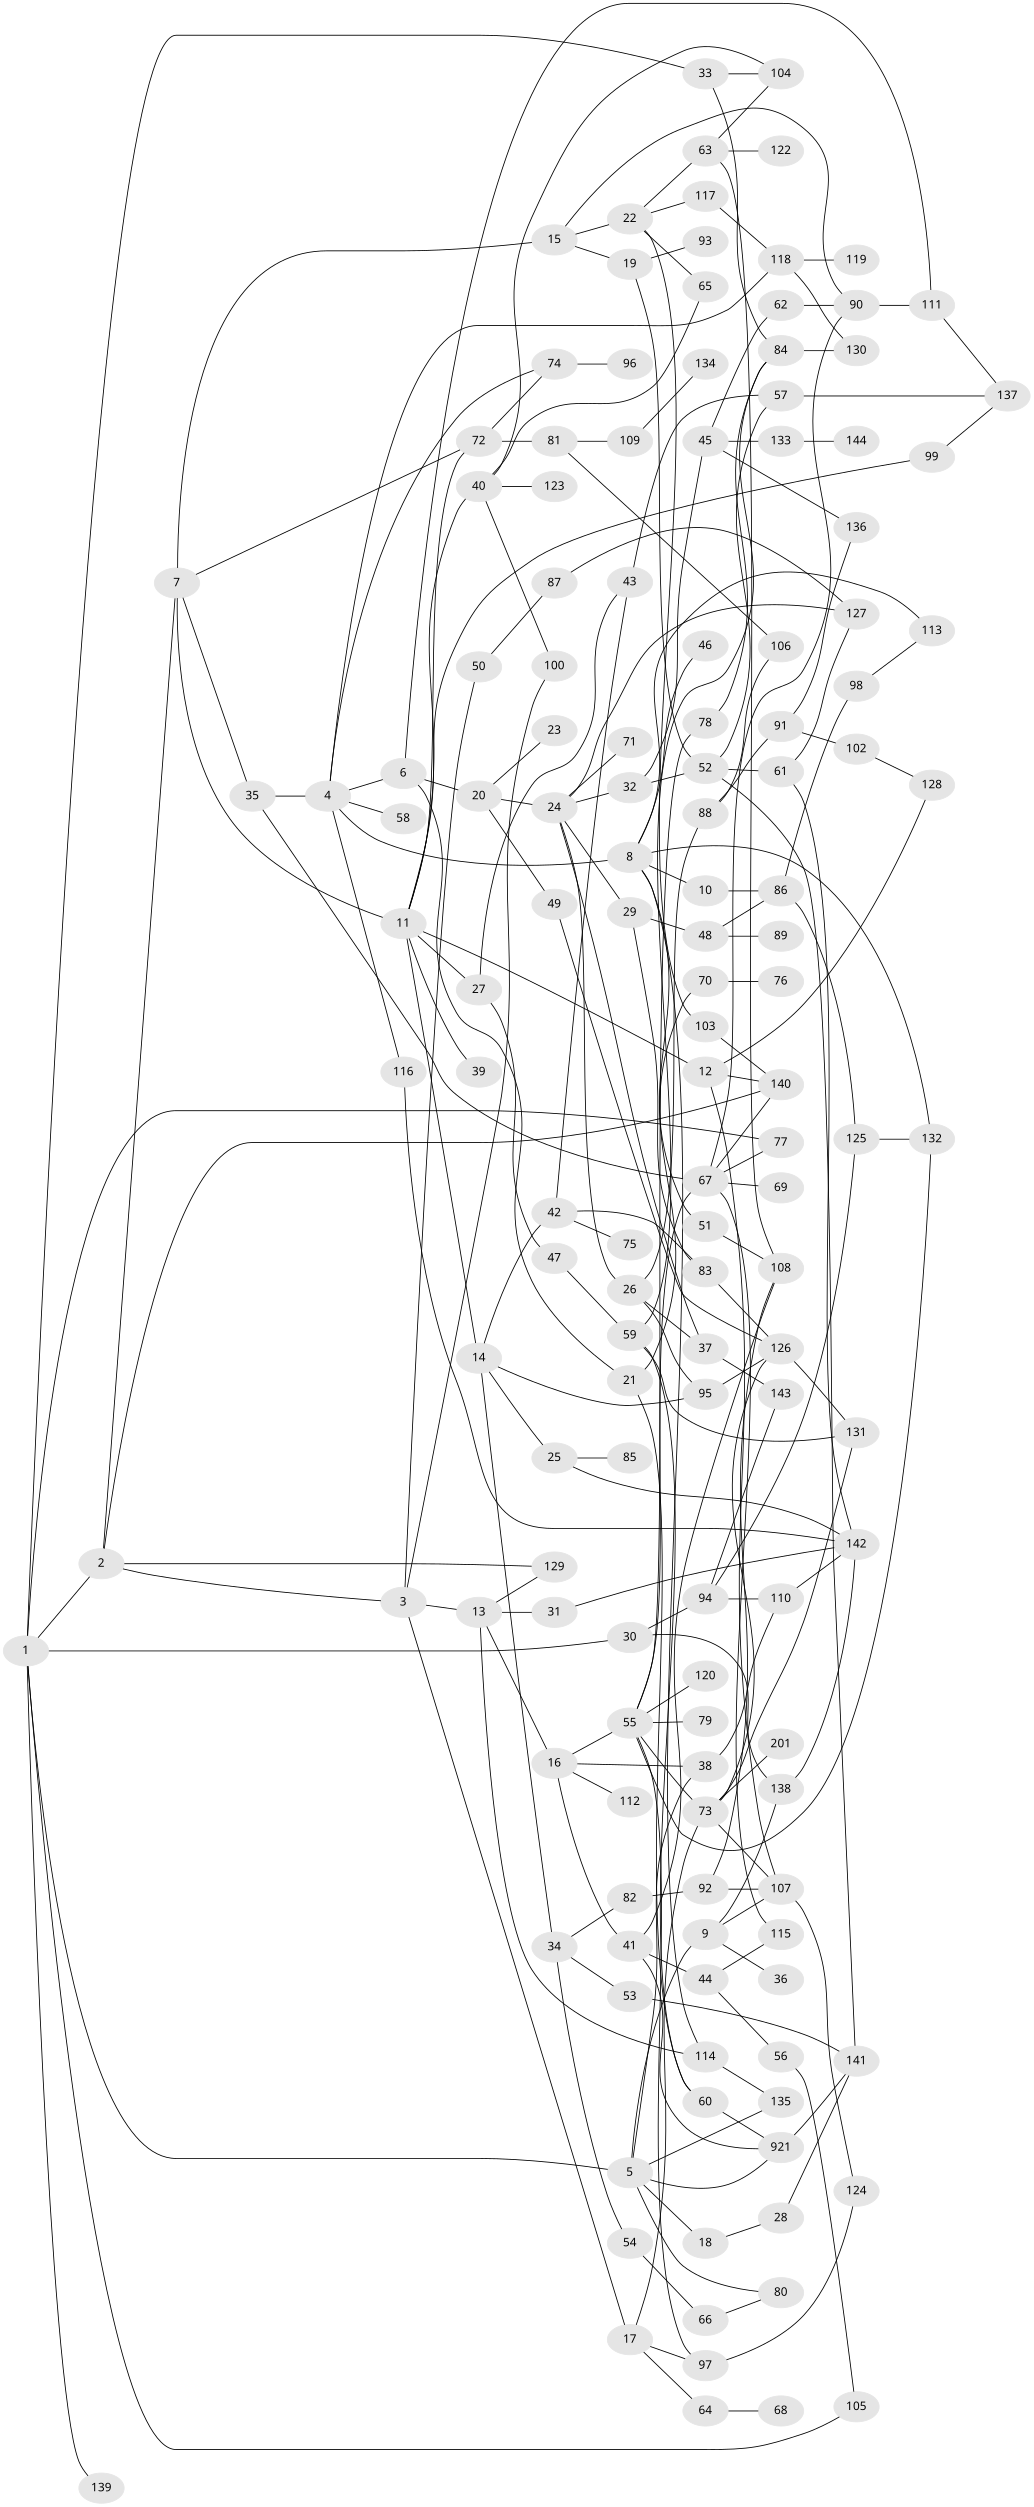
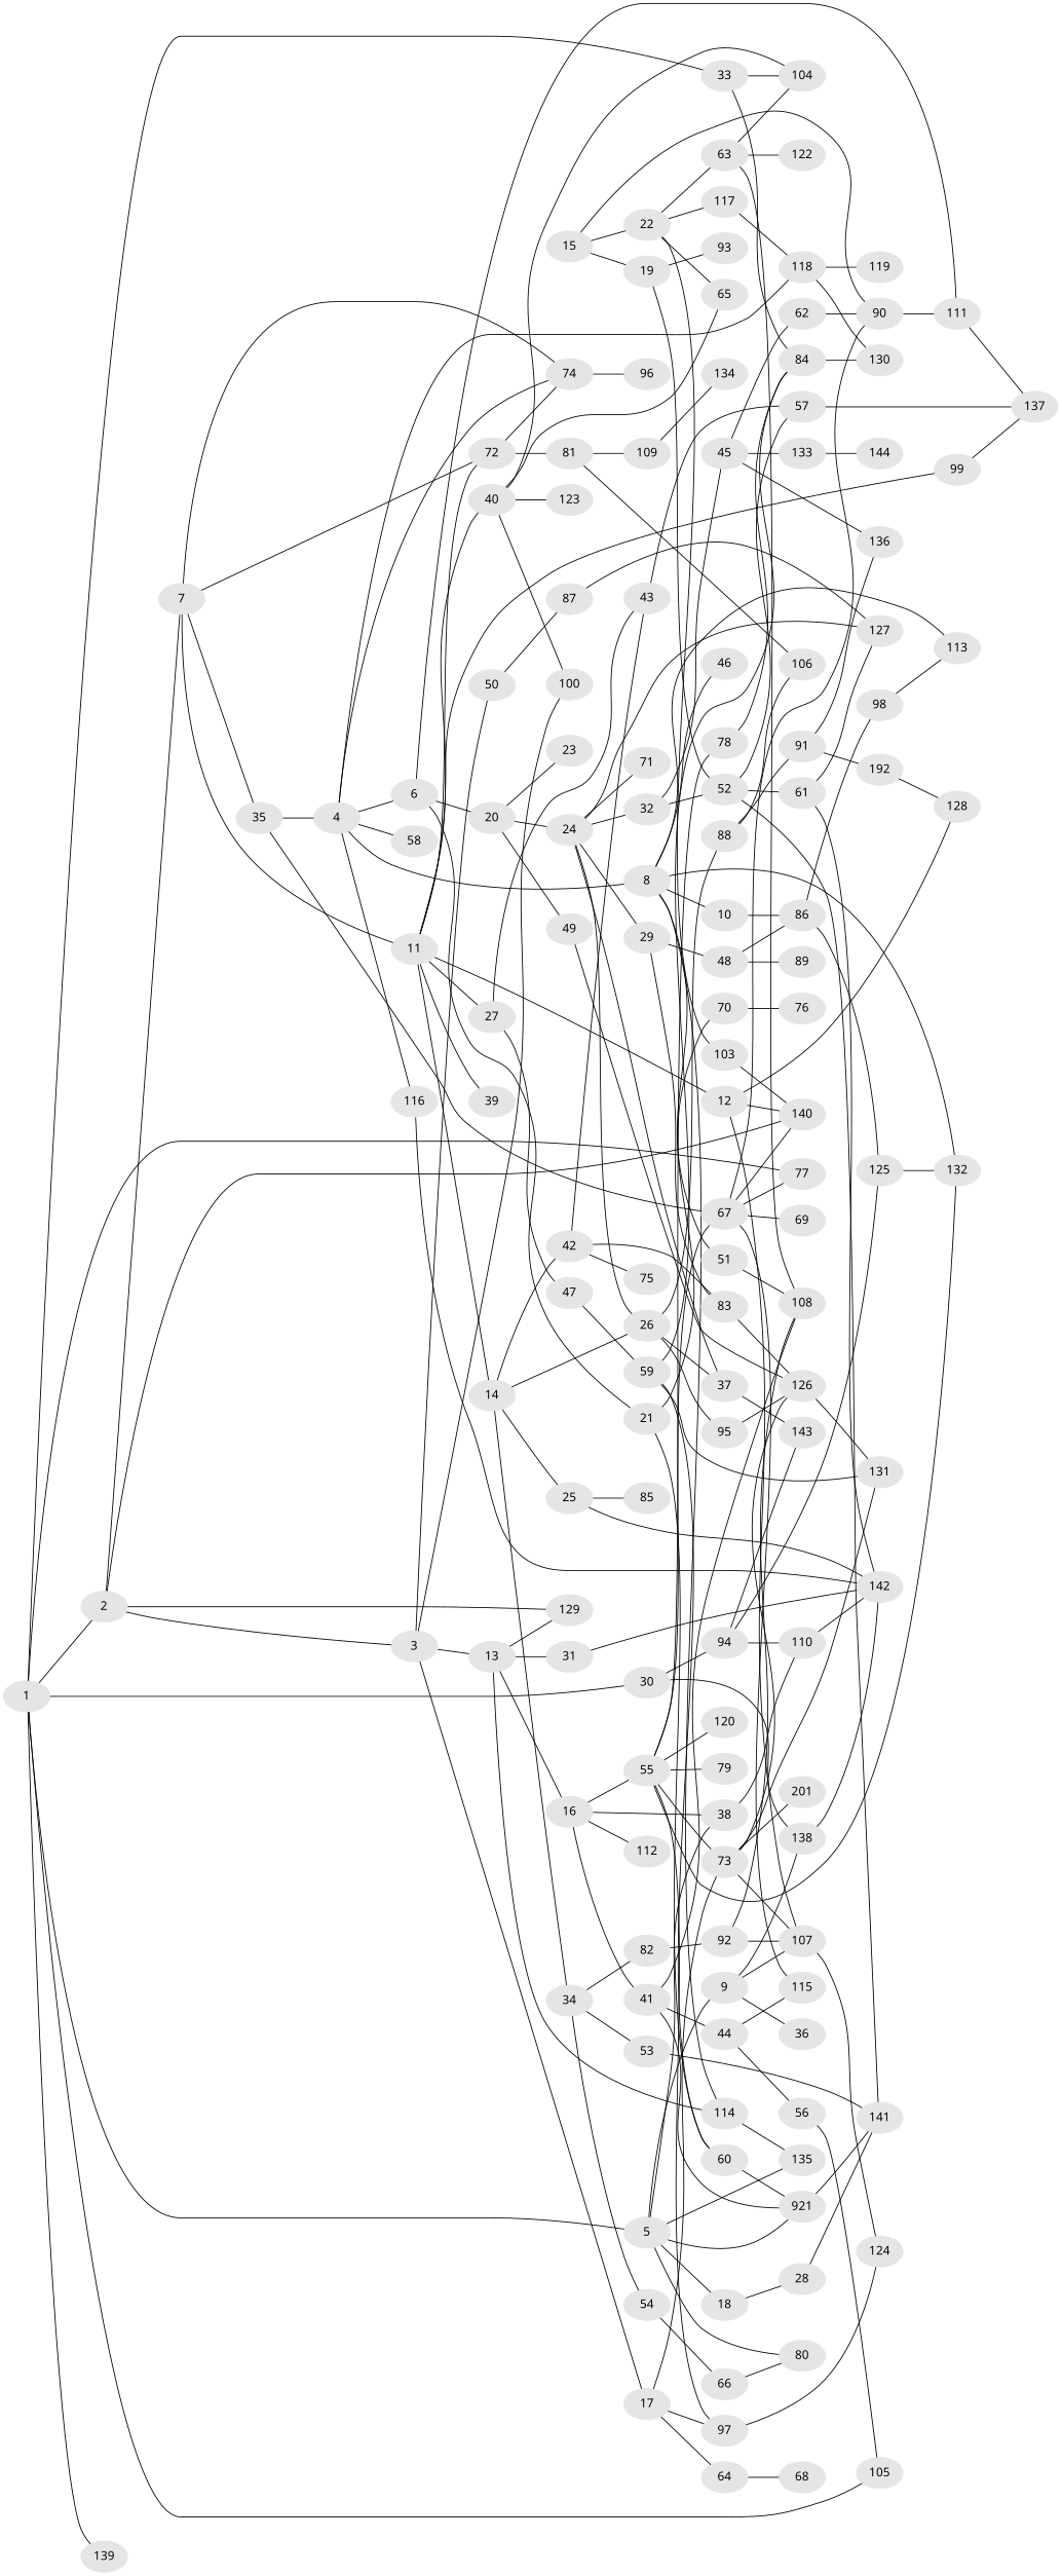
  graph {
    fontname="Noto Sans"
    rankdir=LR
    node [color=gray90 fontname="Noto Sans" style=filled]
    edge [fontname="Noto Sans"]
    1
    2
    5
    30
    33
    77
    105
    139
    3
    7
    129
    140
    9
    18
    38
    80
    n17 [label=921]
    135
    138
    94
    84
    104
    13
    17
    50
    100
    4
    6
    8
    58
    74
    116
    118
    11
    15
    35
    72
    114
    16
    31
    64
    73
    97
    87
    20
    21
    111
    10
    46
    51
    113
    132
    96
    142
    130
    119
    36
    107
    28
    110
    141
    23
    24
    49
    60
    70
    137
    12
    14
    27
    39
    40
    99
    19
    22
    90
    67
    81
    86
    108
    124
    98
    125
    128
    25
    26
    34
    42
    43
    47
    65
    123
    41
    55
    112
    85
    37
    88
    95
    53
    54
    82
    83
    75
    52
    93
    63
    103
    117
    44
    78
    79
    120
    68
    126
    131
    n117 [label=201]
    57
    61
    29
    32
    71
    127
    76
    122
    48
    45
    143
    106
    91
    59
    89
    62
    133
    136
    66
    92
    115
    69
    56
    144
    109
    134
-   102
+   102 [label=192]
    1 -- 2
    1 -- 5
    1 -- 30
    1 -- 33
    1 -- 77
    1 -- 105
    1 -- 139
    2 -- 3
    2 -- 7
    2 -- 129
    2 -- 140
    5 -- 9
    5 -- 18
    5 -- 38
    5 -- 80
    5 -- n17
    5 -- 135
    30 -- 138
    30 -- 94
    33 -- 84
    33 -- 104
    3 -- 13
    3 -- 17
    3 -- 50
    3 -- 100
    7 -- 11
-   7 -- 15
+   7 -- 74
    7 -- 35
    7 -- 72
    9 -- 138
    9 -- 36
    9 -- 107
    18 -- 28
    38 -- 110
    n17 -- 141
    138 -- 142
    94 -- 110
    94 -- 125
    94 -- 143
    84 -- 130
    13 -- 129
    13 -- 114
    13 -- 16
    13 -- 31
    17 -- 64
    17 -- 73
    17 -- 97
    50 -- 87
    4 -- 6
    4 -- 8
    4 -- 58
    4 -- 74
    4 -- 116
    4 -- 118
    6 -- 20
    6 -- 21
    6 -- 111
    8 -- 114
    8 -- 10
    8 -- 46
    8 -- 51
    8 -- 113
    8 -- 132
    74 -- 96
    116 -- 142
    118 -- 130
    118 -- 119
    11 -- 72
    11 -- 12
    11 -- 14
    11 -- 27
    11 -- 39
    11 -- 40
    11 -- 99
    15 -- 19
    15 -- 22
    15 -- 90
    35 -- 4
    35 -- 67
    72 -- 74
    72 -- 81
    114 -- 135
    16 -- 38
    16 -- 41
    16 -- 55
    16 -- 112
    31 -- 142
    64 -- 68
    73 -- 107
    73 -- 126
    73 -- 131
    73 -- n117
    97 -- 124
    87 -- 127
    20 -- 23
    20 -- 24
    20 -- 49
    21 -- 60
    21 -- 70
    111 -- 137
    10 -- 86
    51 -- 108
    107 -- 124
    28 -- 141
    110 -- 142
    24 -- 26
    24 -- 37
    24 -- 29
    24 -- 32
    24 -- 71
    24 -- 127
    49 -- 126
    60 -- n17
    70 -- 76
    12 -- 140
    12 -- 107
    12 -- 128
    14 -- 25
-   14 -- 95
+   14 -- 26
    14 -- 34
    14 -- 42
    27 -- 43
    27 -- 47
    40 -- 104
    40 -- 100
    40 -- 65
    40 -- 123
    99 -- 137
    19 -- 52
    19 -- 93
    22 -- 65
    22 -- 63
    22 -- 103
    22 -- 117
    90 -- 111
    67 -- 77
    67 -- 140
    67 -- 90
    67 -- 115
    67 -- 69
    81 -- 106
    81 -- 109
    86 -- 98
    86 -- 125
    98 -- 113
    125 -- 132
    25 -- 142
    25 -- 85
    26 -- 37
    26 -- 88
    26 -- 95
    34 -- 53
    34 -- 54
    34 -- 82
    42 -- 43
    42 -- 83
    42 -- 75
    43 -- 57
    47 -- 59
    41 -- n17
    41 -- 108
    41 -- 44
    55 -- 73
    55 -- 97
    55 -- 132
    55 -- 67
    55 -- 78
    55 -- 79
    55 -- 120
    37 -- 143
    88 -- 106
    88 -- 91
    95 -- 126
    53 -- 141
    54 -- 66
    82 -- 92
    83 -- 126
    52 -- 141
    52 -- 57
    52 -- 61
    63 -- 104
    63 -- 108
    63 -- 122
    103 -- 140
    117 -- 118
    44 -- 115
    44 -- 56
    78 -- 84
    126 -- 131
    57 -- 137
    61 -- 142
    61 -- 127
    29 -- 83
    29 -- 48
    32 -- 52
    32 -- 45
    48 -- 86
    48 -- 89
    45 -- 62
    45 -- 133
    45 -- 136
    91 -- 136
    91 -- 102
    59 -- 84
    59 -- 60
    59 -- 131
    62 -- 90
    133 -- 144
    66 -- 80
    92 -- 107
    92 -- 108
    56 -- 105
    109 -- 134
    102 -- 128
  }
